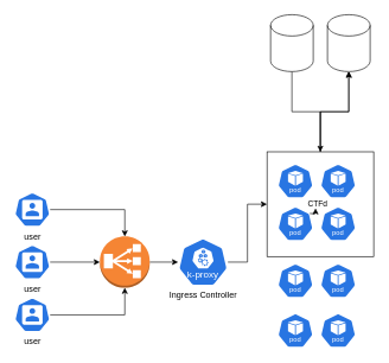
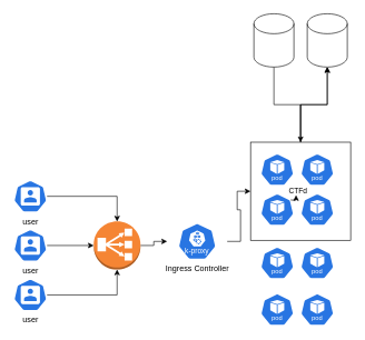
  <mxCell id="0" />
  <mxCell id="1" parent="0" />
  <mxCell id="2" value="" style="edgeStyle=orthogonalEdgeStyle;rounded=0;orthogonalLoop=1;jettySize=auto;html=1;" edge="1" parent="1" source="3" target="7"><mxGeometry relative="1" as="geometry" /></mxCell>
  <mxCell id="3" value="" style="shape=cylinder3;whiteSpace=wrap;html=1;boundedLbl=1;backgroundOutline=1;size=15;" vertex="1" parent="1"><mxGeometry x="380" y="20" width="60" height="80" as="geometry" /></mxCell>
  <mxCell id="4" value="" style="shape=cylinder3;whiteSpace=wrap;html=1;boundedLbl=1;backgroundOutline=1;size=15;" vertex="1" parent="1"><mxGeometry x="460" y="20" width="60" height="80" as="geometry" /></mxCell>
  <mxCell id="5" value="" style="edgeStyle=orthogonalEdgeStyle;rounded=0;orthogonalLoop=1;jettySize=auto;html=1;" edge="1" parent="1" source="7" target="4"><mxGeometry relative="1" as="geometry" /></mxCell>
  <mxCell id="6" value="" style="edgeStyle=orthogonalEdgeStyle;rounded=0;orthogonalLoop=1;jettySize=auto;html=1;" edge="1" parent="1" source="7" target="4"><mxGeometry relative="1" as="geometry" /></mxCell>
  <mxCell id="7" value="" style="rounded=0;whiteSpace=wrap;html=1;" vertex="1" parent="1"><mxGeometry x="375" y="212.8" width="150" height="147.2" as="geometry" /></mxCell>
  <mxCell id="8" value="" style="edgeStyle=orthogonalEdgeStyle;rounded=0;orthogonalLoop=1;jettySize=auto;html=1;" edge="1" parent="1" source="9" target="7"><mxGeometry relative="1" as="geometry" /></mxCell>
- <mxCell id="9" value="Ingress Controller" style="aspect=fixed;sketch=0;html=1;dashed=0;whitespace=wrap;verticalLabelPosition=bottom;verticalAlign=top;fillColor=#2875E2;strokeColor=#ffffff;points=[[0.005,0.63,0],[0.1,0.2,0],[0.9,0.2,0],[0.5,0,0],[0.995,0.63,0],[0.72,0.99,0],[0.5,1,0],[0.28,0.99,0]];shape=mxgraph.kubernetes.icon2;kubernetesLabel=1;prIcon=k_proxy" vertex="1" parent="1"><mxGeometry x="250" y="334.2" width="70" height="67.2" as="geometry" /></mxCell>
+ <mxCell id="9" value="Ingress Controller" style="aspect=fixed;sketch=0;html=1;dashed=0;whitespace=wrap;verticalLabelPosition=bottom;verticalAlign=top;fillColor=#2875E2;strokeColor=#ffffff;points=[[0.005,0.63,0],[0.1,0.2,0],[0.9,0.2,0],[0.5,0,0],[0.995,0.63,0],[0.72,0.99,0],[0.5,1,0],[0.28,0.99,0]];shape=mxgraph.kubernetes.icon2;kubernetesLabel=1;prIcon=k_proxy" vertex="1" parent="1"><mxGeometry x="250" y="334.2" width="90" height="55" as="geometry" /></mxCell>
  <mxCell id="10" value="" style="edgeStyle=orthogonalEdgeStyle;rounded=0;orthogonalLoop=1;jettySize=auto;html=1;" edge="1" parent="1" source="11" target="9"><mxGeometry relative="1" as="geometry" /></mxCell>
  <mxCell id="11" value="" style="outlineConnect=0;dashed=0;verticalLabelPosition=bottom;verticalAlign=top;align=center;html=1;shape=mxgraph.aws3.classic_load_balancer;fillColor=#F58534;gradientColor=none;" vertex="1" parent="1"><mxGeometry x="140" y="331.8" width="70" height="72" as="geometry" /></mxCell>
  <mxCell id="12" value="" style="edgeStyle=orthogonalEdgeStyle;rounded=0;orthogonalLoop=1;jettySize=auto;html=1;" edge="1" parent="1" source="13" target="11"><mxGeometry relative="1" as="geometry" /></mxCell>
  <mxCell id="13" value="user" style="aspect=fixed;sketch=0;html=1;dashed=0;whitespace=wrap;verticalLabelPosition=bottom;verticalAlign=top;fillColor=#2875E2;strokeColor=#ffffff;points=[[0.005,0.63,0],[0.1,0.2,0],[0.9,0.2,0],[0.5,0,0],[0.995,0.63,0],[0.72,0.99,0],[0.5,1,0],[0.28,0.99,0]];shape=mxgraph.kubernetes.icon2;prIcon=user" vertex="1" parent="1"><mxGeometry x="20" y="270" width="50" height="48" as="geometry" /></mxCell>
  <mxCell id="14" value="" style="edgeStyle=orthogonalEdgeStyle;rounded=0;orthogonalLoop=1;jettySize=auto;html=1;" edge="1" parent="1" source="15" target="11"><mxGeometry relative="1" as="geometry" /></mxCell>
  <mxCell id="15" value="user&lt;div&gt;&lt;br&gt;&lt;/div&gt;" style="aspect=fixed;sketch=0;html=1;dashed=0;whitespace=wrap;verticalLabelPosition=bottom;verticalAlign=top;fillColor=#2875E2;strokeColor=#ffffff;points=[[0.005,0.63,0],[0.1,0.2,0],[0.9,0.2,0],[0.5,0,0],[0.995,0.63,0],[0.72,0.99,0],[0.5,1,0],[0.28,0.99,0]];shape=mxgraph.kubernetes.icon2;prIcon=user" vertex="1" parent="1"><mxGeometry x="20" y="343.8" width="50" height="48" as="geometry" /></mxCell>
  <mxCell id="16" value="" style="edgeStyle=orthogonalEdgeStyle;rounded=0;orthogonalLoop=1;jettySize=auto;html=1;" edge="1" parent="1" source="17" target="11"><mxGeometry relative="1" as="geometry" /></mxCell>
  <mxCell id="17" value="user&lt;div&gt;&lt;br&gt;&lt;/div&gt;" style="aspect=fixed;sketch=0;html=1;dashed=0;whitespace=wrap;verticalLabelPosition=bottom;verticalAlign=top;fillColor=#2875E2;strokeColor=#ffffff;points=[[0.005,0.63,0],[0.1,0.2,0],[0.9,0.2,0],[0.5,0,0],[0.995,0.63,0],[0.72,0.99,0],[0.5,1,0],[0.28,0.99,0]];shape=mxgraph.kubernetes.icon2;prIcon=user" vertex="1" parent="1"><mxGeometry x="20" y="418" width="50" height="48" as="geometry" /></mxCell>
  <mxCell id="18" value="" style="group" vertex="1" connectable="0" parent="1"><mxGeometry x="390" y="230" width="110" height="108" as="geometry" /></mxCell>
  <mxCell id="19" value="" style="aspect=fixed;sketch=0;html=1;dashed=0;whitespace=wrap;verticalLabelPosition=bottom;verticalAlign=top;fillColor=#2875E2;strokeColor=#ffffff;points=[[0.005,0.63,0],[0.1,0.2,0],[0.9,0.2,0],[0.5,0,0],[0.995,0.63,0],[0.72,0.99,0],[0.5,1,0],[0.28,0.99,0]];shape=mxgraph.kubernetes.icon2;kubernetesLabel=1;prIcon=pod" vertex="1" parent="18"><mxGeometry width="50" height="48" as="geometry" /></mxCell>
  <mxCell id="20" value="" style="aspect=fixed;sketch=0;html=1;dashed=0;whitespace=wrap;verticalLabelPosition=bottom;verticalAlign=top;fillColor=#2875E2;strokeColor=#ffffff;points=[[0.005,0.63,0],[0.1,0.2,0],[0.9,0.2,0],[0.5,0,0],[0.995,0.63,0],[0.72,0.99,0],[0.5,1,0],[0.28,0.99,0]];shape=mxgraph.kubernetes.icon2;kubernetesLabel=1;prIcon=pod" vertex="1" parent="18"><mxGeometry x="60" width="50" height="48" as="geometry" /></mxCell>
  <mxCell id="21" value="" style="aspect=fixed;sketch=0;html=1;dashed=0;whitespace=wrap;verticalLabelPosition=bottom;verticalAlign=top;fillColor=#2875E2;strokeColor=#ffffff;points=[[0.005,0.63,0],[0.1,0.2,0],[0.9,0.2,0],[0.5,0,0],[0.995,0.63,0],[0.72,0.99,0],[0.5,1,0],[0.28,0.99,0]];shape=mxgraph.kubernetes.icon2;kubernetesLabel=1;prIcon=pod" vertex="1" parent="18"><mxGeometry x="60" y="60" width="50" height="48" as="geometry" /></mxCell>
  <mxCell id="22" style="edgeStyle=orthogonalEdgeStyle;rounded=0;orthogonalLoop=1;jettySize=auto;html=1;exitX=0.9;exitY=0.2;exitDx=0;exitDy=0;exitPerimeter=0;entryX=1.064;entryY=0.046;entryDx=0;entryDy=0;entryPerimeter=0;" edge="1" parent="18"><mxGeometry relative="1" as="geometry"><mxPoint x="45" y="69.6" as="sourcePoint" /><mxPoint x="53.2" y="62.208" as="targetPoint" /></mxGeometry></mxCell>
  <mxCell id="23" value="CTFd" style="edgeLabel;html=1;align=center;verticalAlign=middle;resizable=0;points=[];" vertex="1" connectable="0" parent="22"><mxGeometry x="0.24" y="1" relative="1" as="geometry"><mxPoint x="3" y="-12" as="offset" /></mxGeometry></mxCell>
  <mxCell id="24" value="" style="group" vertex="1" connectable="0" parent="1"><mxGeometry x="390" y="370" width="110" height="118" as="geometry" /></mxCell>
  <mxCell id="25" value="" style="aspect=fixed;sketch=0;html=1;dashed=0;whitespace=wrap;verticalLabelPosition=bottom;verticalAlign=top;fillColor=#2875E2;strokeColor=#ffffff;points=[[0.005,0.63,0],[0.1,0.2,0],[0.9,0.2,0],[0.5,0,0],[0.995,0.63,0],[0.72,0.99,0],[0.5,1,0],[0.28,0.99,0]];shape=mxgraph.kubernetes.icon2;kubernetesLabel=1;prIcon=pod" vertex="1" parent="24"><mxGeometry y="70" width="50" height="48" as="geometry" /></mxCell>
  <mxCell id="26" value="" style="aspect=fixed;sketch=0;html=1;dashed=0;whitespace=wrap;verticalLabelPosition=bottom;verticalAlign=top;fillColor=#2875E2;strokeColor=#ffffff;points=[[0.005,0.63,0],[0.1,0.2,0],[0.9,0.2,0],[0.5,0,0],[0.995,0.63,0],[0.72,0.99,0],[0.5,1,0],[0.28,0.99,0]];shape=mxgraph.kubernetes.icon2;kubernetesLabel=1;prIcon=pod" vertex="1" parent="24"><mxGeometry width="50" height="48" as="geometry" /></mxCell>
  <mxCell id="27" value="" style="aspect=fixed;sketch=0;html=1;dashed=0;whitespace=wrap;verticalLabelPosition=bottom;verticalAlign=top;fillColor=#2875E2;strokeColor=#ffffff;points=[[0.005,0.63,0],[0.1,0.2,0],[0.9,0.2,0],[0.5,0,0],[0.995,0.63,0],[0.72,0.99,0],[0.5,1,0],[0.28,0.99,0]];shape=mxgraph.kubernetes.icon2;kubernetesLabel=1;prIcon=pod" vertex="1" parent="24"><mxGeometry x="60" y="70" width="50" height="48" as="geometry" /></mxCell>
  <mxCell id="28" value="" style="aspect=fixed;sketch=0;html=1;dashed=0;whitespace=wrap;verticalLabelPosition=bottom;verticalAlign=top;fillColor=#2875E2;strokeColor=#ffffff;points=[[0.005,0.63,0],[0.1,0.2,0],[0.9,0.2,0],[0.5,0,0],[0.995,0.63,0],[0.72,0.99,0],[0.5,1,0],[0.28,0.99,0]];shape=mxgraph.kubernetes.icon2;kubernetesLabel=1;prIcon=pod" vertex="1" parent="24"><mxGeometry x="60" width="50" height="48" as="geometry" /></mxCell>
  <mxCell id="29" value="" style="aspect=fixed;sketch=0;html=1;dashed=0;whitespace=wrap;verticalLabelPosition=bottom;verticalAlign=top;fillColor=#2875E2;strokeColor=#ffffff;points=[[0.005,0.63,0],[0.1,0.2,0],[0.9,0.2,0],[0.5,0,0],[0.995,0.63,0],[0.72,0.99,0],[0.5,1,0],[0.28,0.99,0]];shape=mxgraph.kubernetes.icon2;kubernetesLabel=1;prIcon=pod" vertex="1" parent="1"><mxGeometry x="390" y="290" width="50" height="48" as="geometry" /></mxCell>
